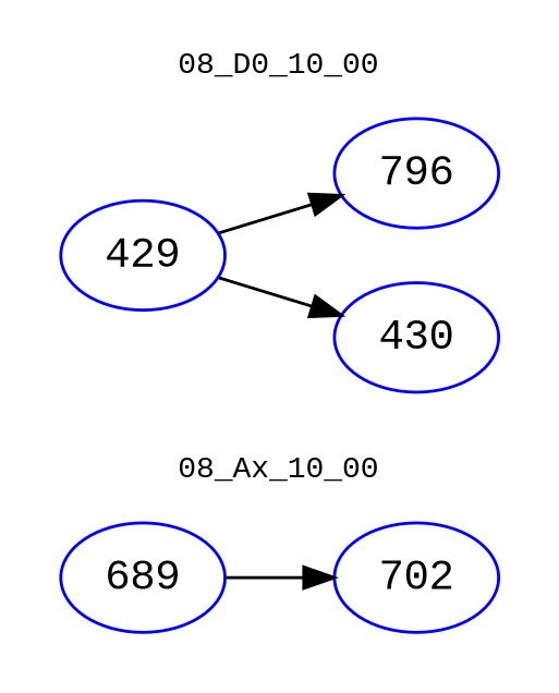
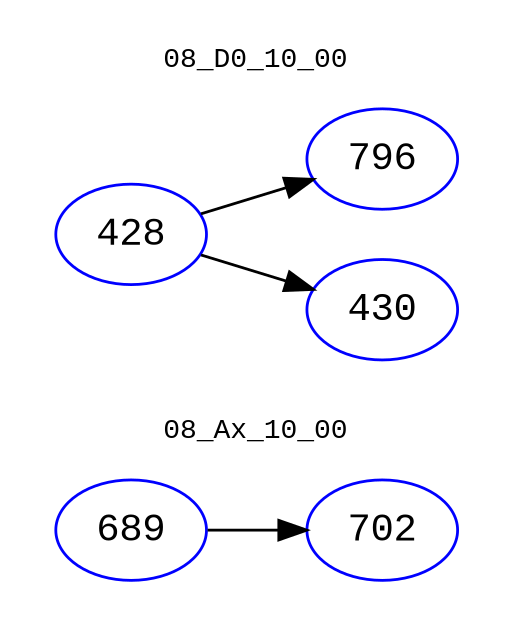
  digraph {
    fontname="Liberation Mono"
    rankdir=LR
    node [color=blue fontname="Liberation Mono"]
    edge [color=black fontname="Liberation Mono"]
    n1 [label=689]
    n2 [label=702]
-   n3 [label=429]
+   n3 [label=428]
    n4 [label=430]
    n5 [label=796]
    subgraph cluster_1 {
      color=white
      fontsize=10
      label="08_Ax_10_00"
      n1
      n2
    }
    subgraph cluster_2 {
      color=white
      fontsize=10
      label="08_D0_10_00"
      n3
      n4
      n5
    }
    n1 -> n2
    n3 -> n4
    n3 -> n5
  }
